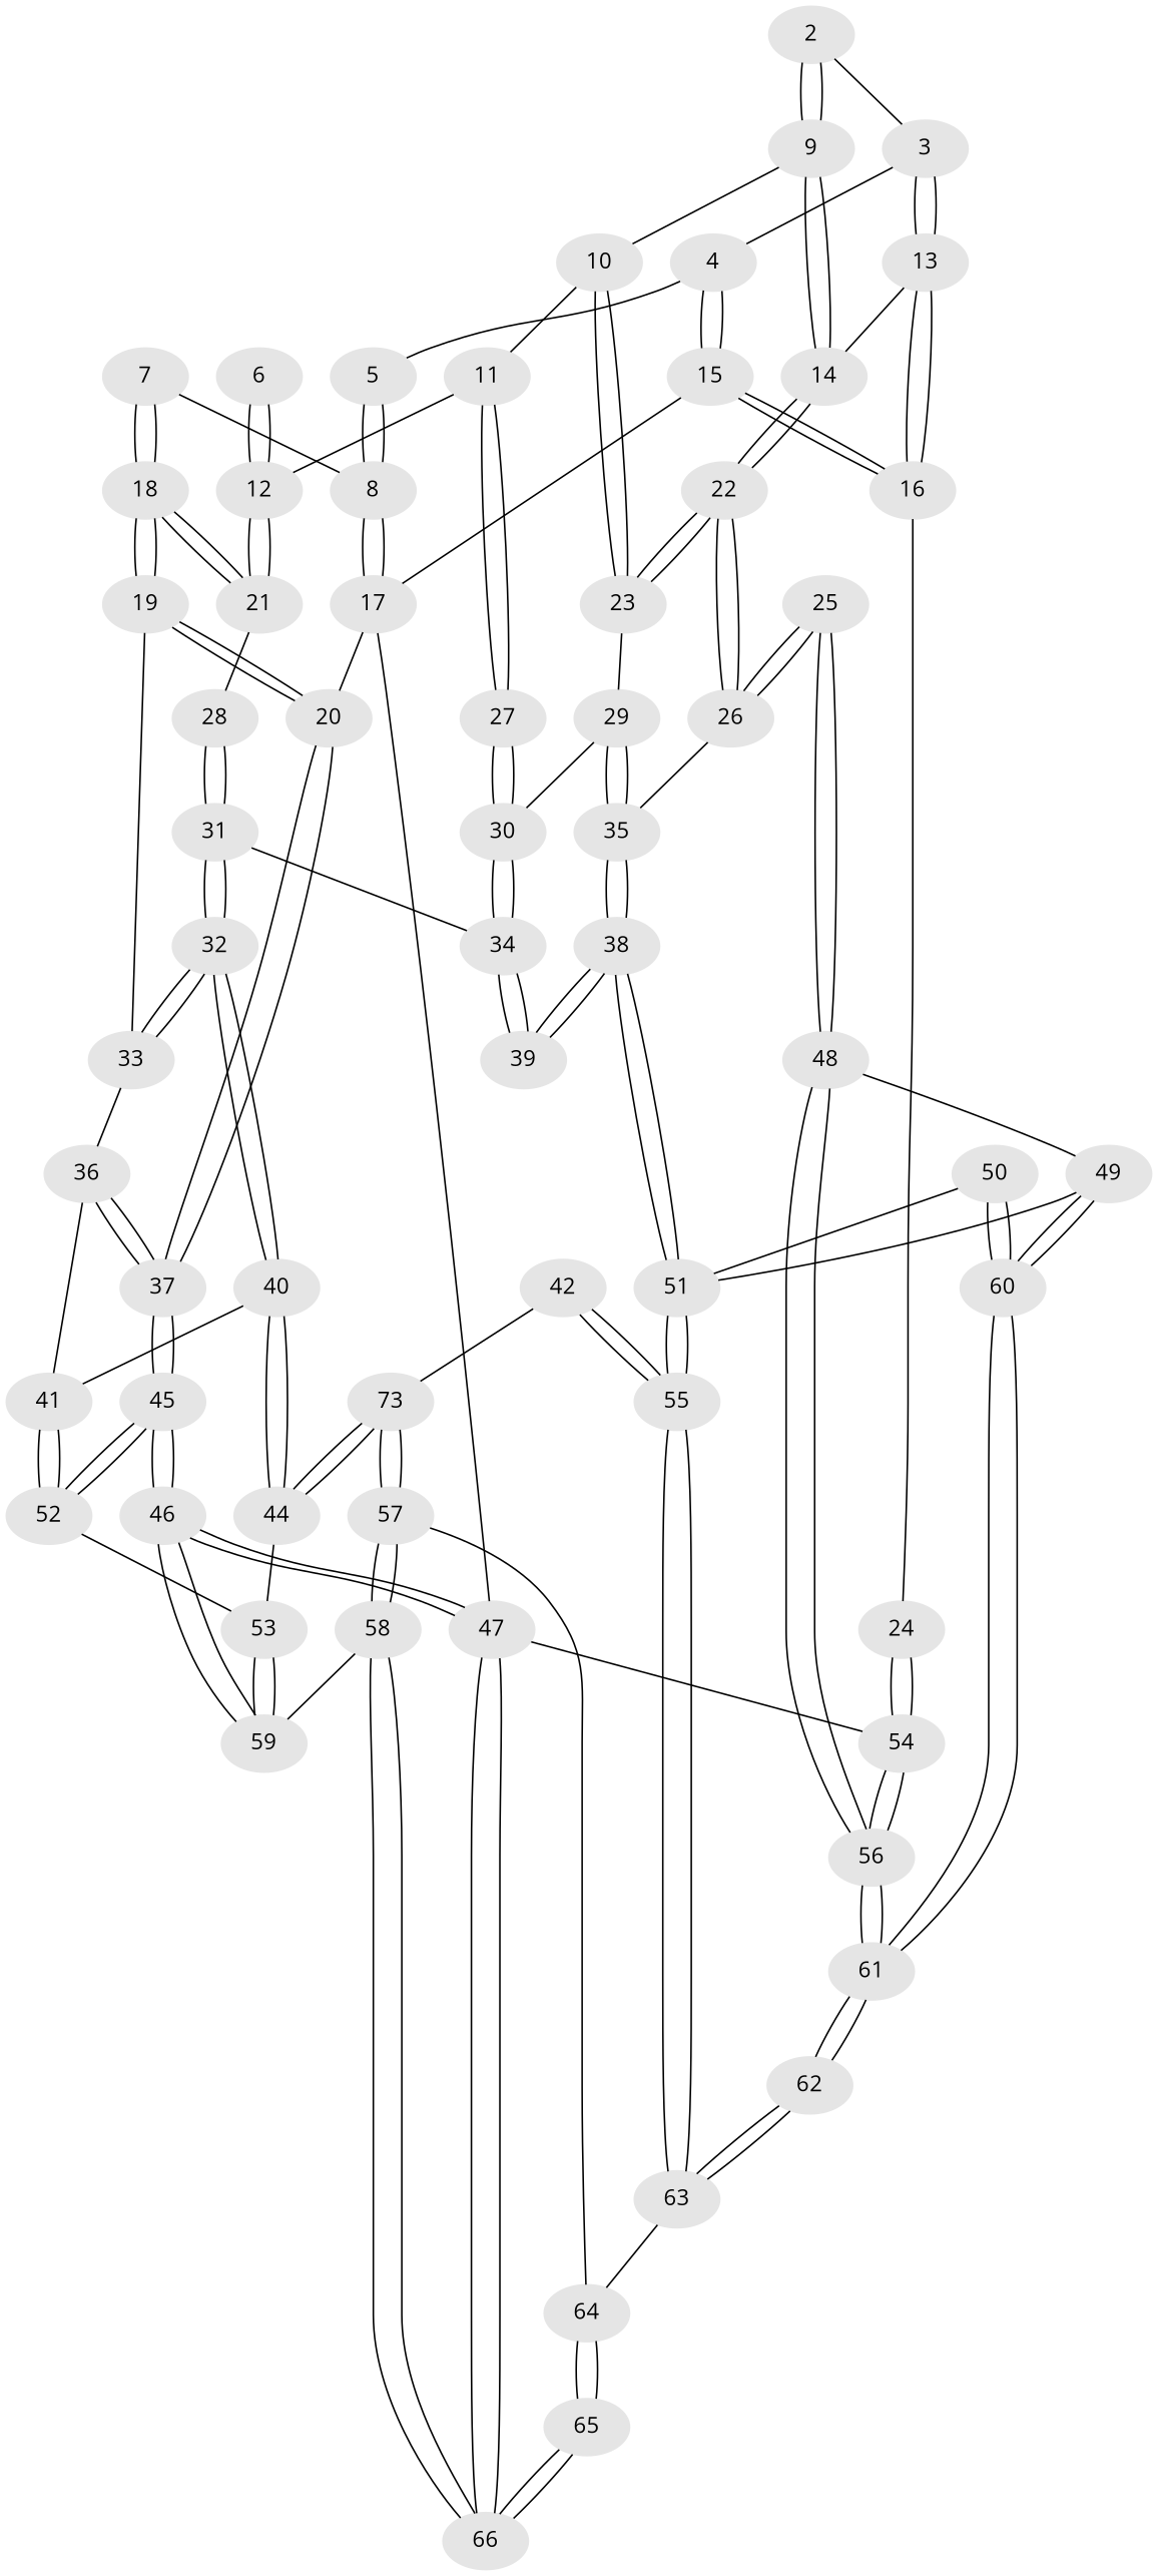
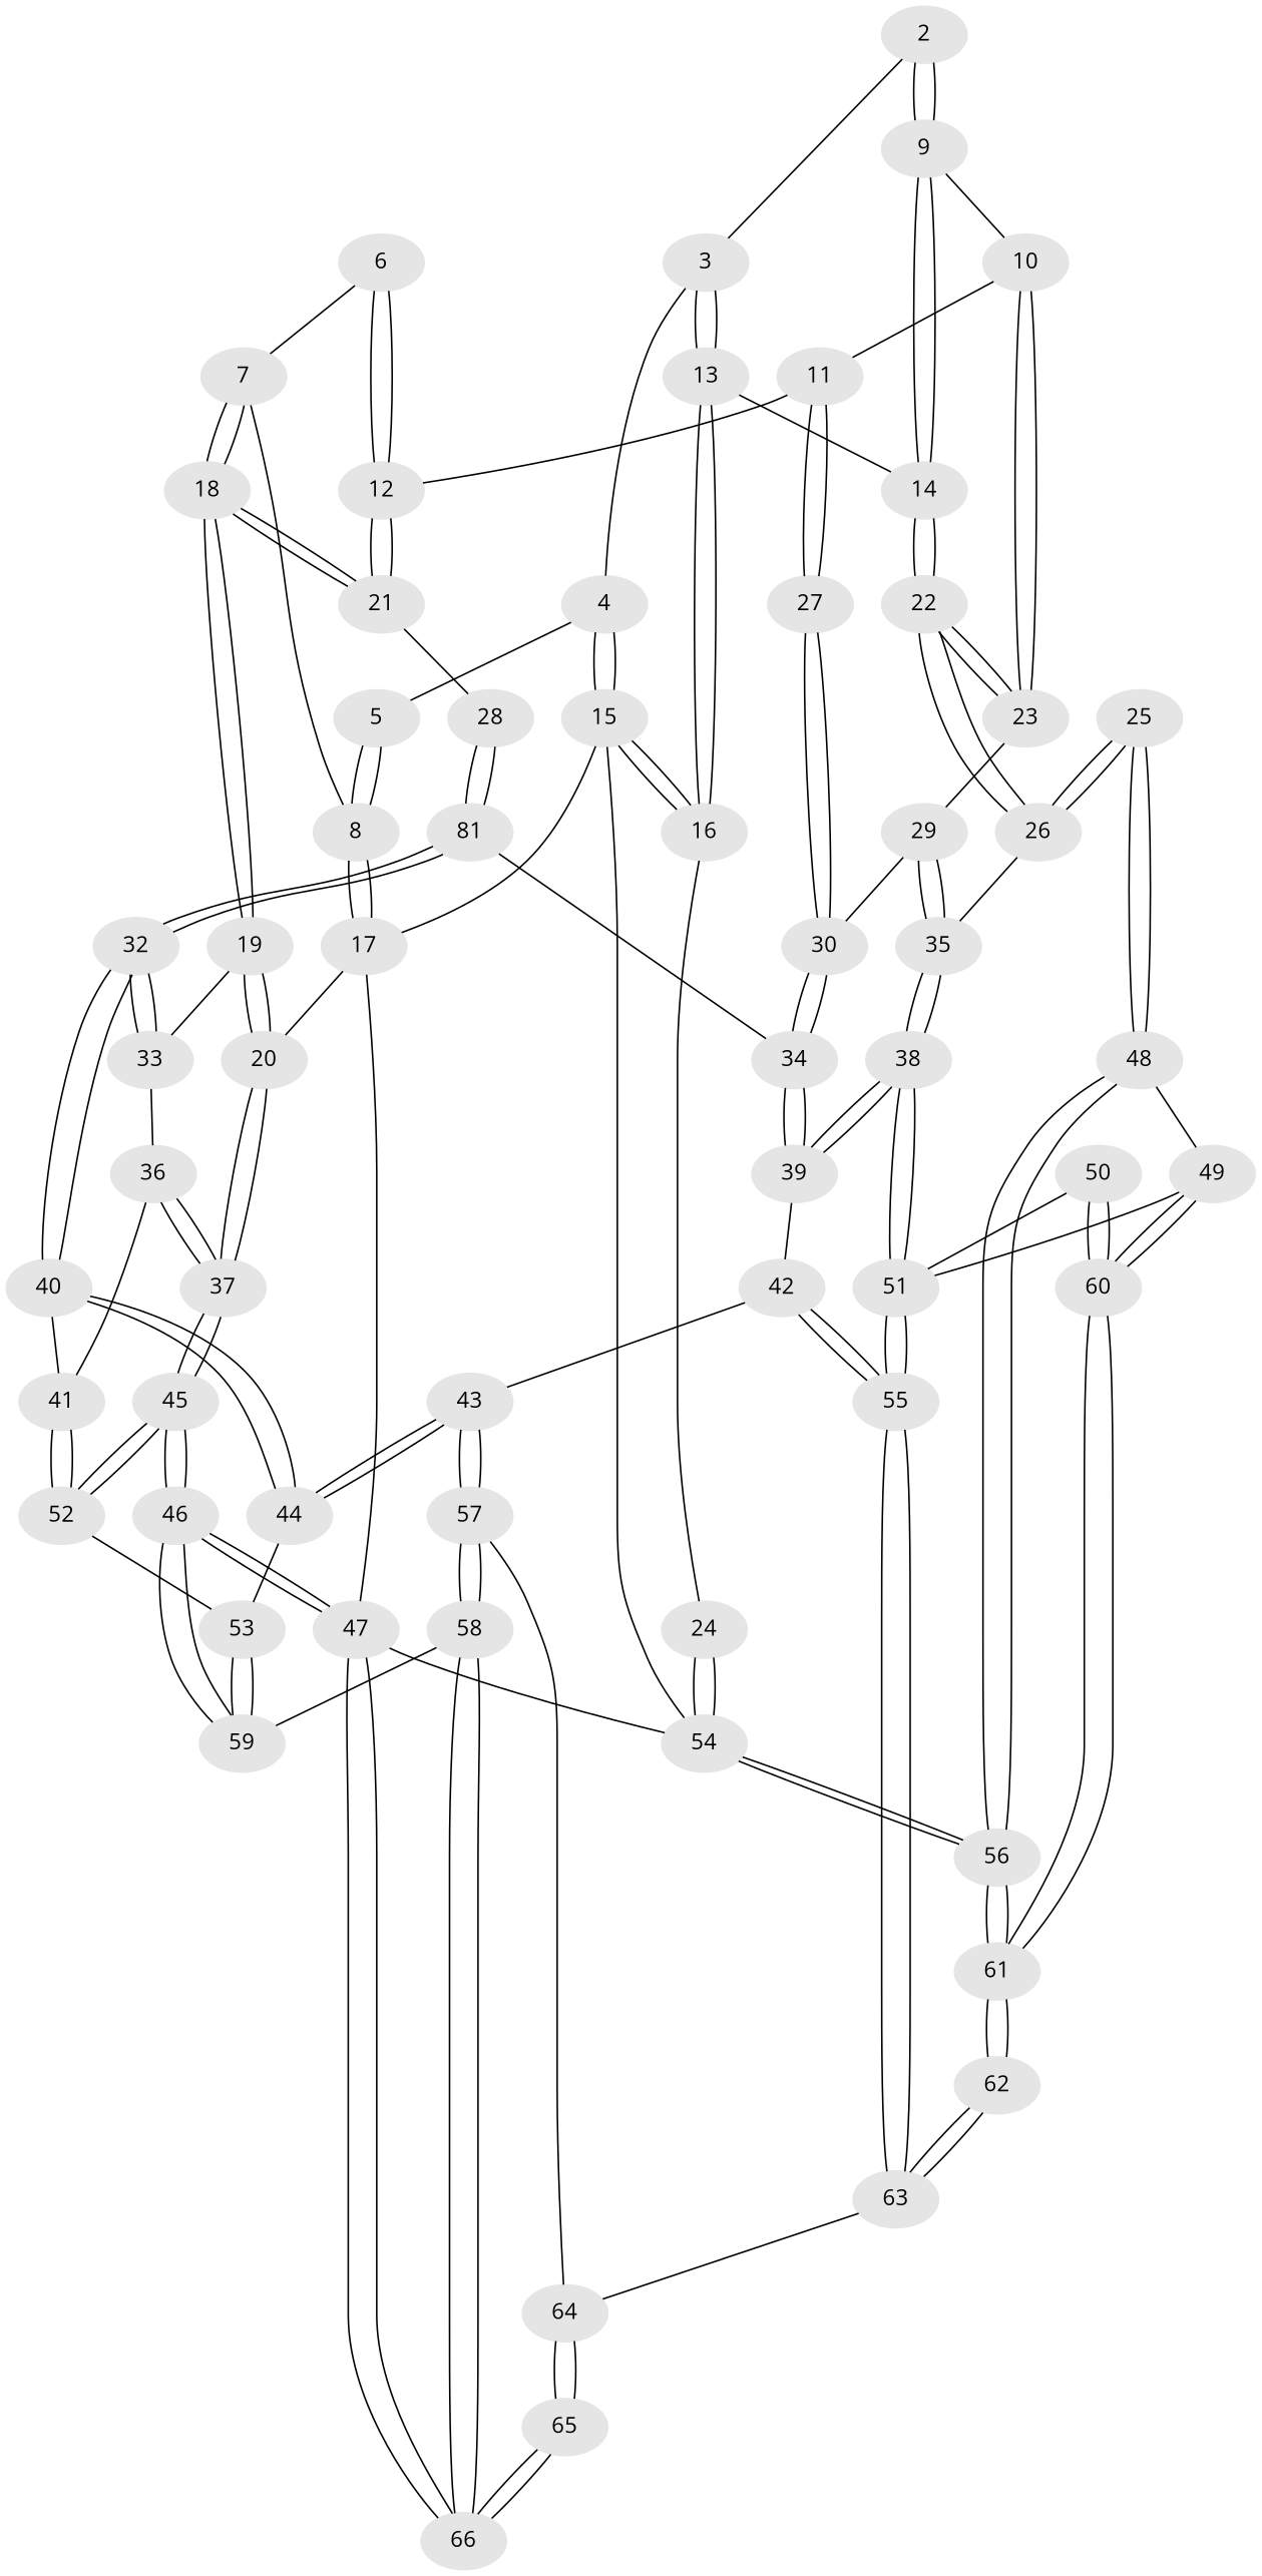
  graph {
    fontname="Open Sans"
    node [color=gray90 fontname="Open Sans" style=filled]
    edge [fontname="Open Sans"]
    2
    3
    9
    6
    7
    12
    4
    13
    10
    14
    5
    15
    16
    8
    17
    54
    18
    21
    19
    20
    47
    11
    23
    22
    27
    29
    30
    28
    24
    26
    56
    37
    66
    33
    36
    45
-   31
+   31 [label=81]
    35
    25
    48
    49
    38
    34
    32
    39
    40
    41
    44
    42
    51
    52
    46
    55
-   43 [label=73]
+   43
    53
    57
    63
    58
    64
    59
    60
    61
    50
    62
    65
    2 -- 3
    2 -- 9
    2 -- 9
    3 -- 4
    3 -- 13
    3 -- 13
    9 -- 10
    9 -- 14
    9 -- 14
+   6 -- 7
    6 -- 12
    6 -- 12
    7 -- 8
    7 -- 18
    7 -- 18
    12 -- 21
    12 -- 21
    4 -- 5
    4 -- 15
    4 -- 15
    13 -- 14
    13 -- 16
    13 -- 16
    10 -- 11
    10 -- 23
    10 -- 23
    14 -- 22
    14 -- 22
    5 -- 8
    5 -- 8
    15 -- 16
    15 -- 16
    15 -- 17
+   15 -- 54
    16 -- 24
    8 -- 17
    8 -- 17
    17 -- 20
    17 -- 47
    54 -- 56
    54 -- 56
    18 -- 21
    18 -- 21
    18 -- 19
    18 -- 19
    21 -- 28
    19 -- 20
    19 -- 20
    19 -- 33
    20 -- 37
    20 -- 37
    47 -- 54
    47 -- 66
    47 -- 66
    11 -- 12
    11 -- 27
    11 -- 27
    23 -- 29
    22 -- 23
    22 -- 23
    22 -- 26
    22 -- 26
    27 -- 30
    27 -- 30
    29 -- 30
    29 -- 35
    29 -- 35
    30 -- 34
    30 -- 34
    28 -- 31
    28 -- 31
    24 -- 54
    24 -- 54
    26 -- 35
    56 -- 61
    56 -- 61
    37 -- 45
    37 -- 45
    33 -- 36
    36 -- 37
    36 -- 37
    36 -- 41
    45 -- 52
    45 -- 52
    45 -- 46
    45 -- 46
    31 -- 34
    31 -- 32
    31 -- 32
    35 -- 38
    35 -- 38
    25 -- 26
    25 -- 26
    25 -- 48
    25 -- 48
    48 -- 56
    48 -- 56
    48 -- 49
    49 -- 51
    49 -- 60
    49 -- 60
    38 -- 39
    38 -- 39
    38 -- 51
    38 -- 51
    34 -- 39
    34 -- 39
    32 -- 33
    32 -- 33
    32 -- 40
    32 -- 40
+   39 -- 42
    40 -- 41
    40 -- 44
    40 -- 44
    41 -- 52
    41 -- 52
    44 -- 53
    42 -- 55
    42 -- 55
    42 -- 43
    51 -- 55
    51 -- 55
    52 -- 53
    46 -- 47
    46 -- 47
    46 -- 59
    46 -- 59
    55 -- 63
    55 -- 63
    43 -- 44
    43 -- 44
    43 -- 57
    43 -- 57
    53 -- 59
    53 -- 59
    57 -- 58
    57 -- 58
    57 -- 64
    63 -- 64
    58 -- 66
    58 -- 66
    58 -- 59
    64 -- 65
    64 -- 65
    60 -- 61
    60 -- 61
    61 -- 62
    61 -- 62
    50 -- 51
    50 -- 60
    50 -- 60
    62 -- 63
    62 -- 63
    65 -- 66
    65 -- 66
  }
